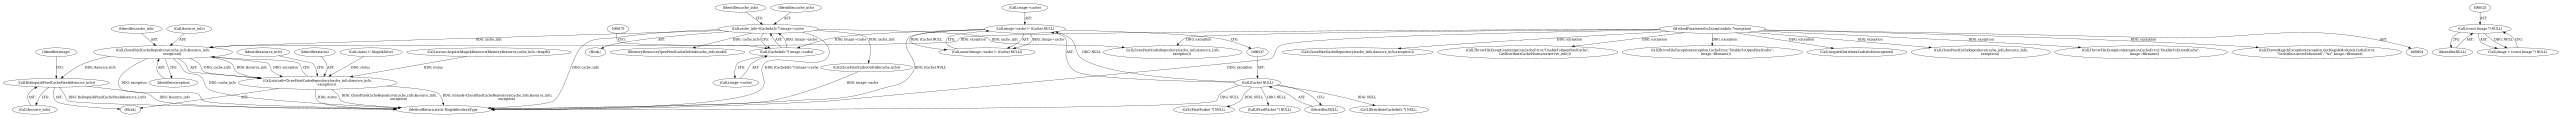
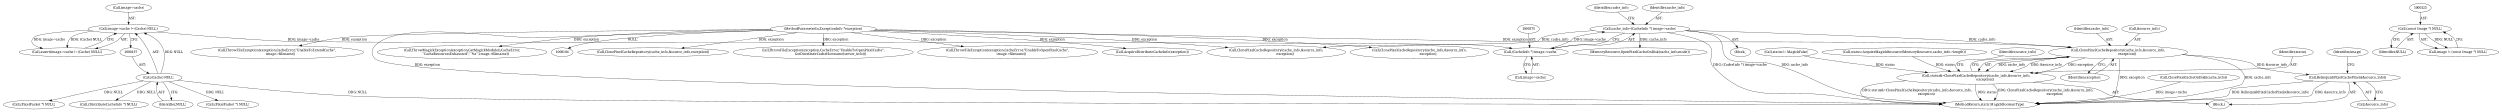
  digraph {
    fontname="Noto Serif"
    node [fontname="Noto Serif"]
    edge [fontname="Noto Serif"]
    n1 [label="(Call,ClonePixelCacheRepository(cache_info,&source_info,\n                    exception))"]
    n2 [label="(Call,status&=ClonePixelCacheRepository(cache_info,&source_info,\n                    exception))"]
    n3 [label="(Call,RelinquishPixelCachePixels(&source_info))"]
    n4 [label="(Identifier,exception)"]
    n5 [label="(MethodReturn,static MagickBooleanType)"]
    n6 [label="(Block,)"]
    n7 [label="(Call,&source_info)"]
    n8 [label="(Call,cache_info=(CacheInfo *) image->cache)"]
    n9 [label="(Call,(CacheInfo *) image->cache)"]
    n10 [label="(Block,)"]
    n11 [label="(Call,ClosePixelCacheOnDisk(cache_info))"]
    n12 [label="(Call,ClonePixelCacheRepository(cache_info,&source_info,\n                    exception))"]
    n13 [label="(MemoryResource,OpenPixelCacheOnDisk(cache_info,mode))"]
    n14 [label="(Call,image->cache)"]
    n15 [label="(Call,image->cache != (Cache) NULL)"]
    n16 [label="(Call,assert(image->cache != (Cache) NULL))"]
    1000137
    n18 [label="(Call,(Cache) NULL)"]
    n19 [label="(Identifier,NULL)"]
    n20 [label="(Call,(PixelPacket *) NULL)"]
    n21 [label="(Call,(PixelPacket *) NULL)"]
    n22 [label="(Call,(DistributeCacheInfo *) NULL)"]
    n23 [label="(Call,(const Image *) NULL)"]
    n24 [label="(Identifier,NULL)"]
    n25 [label="(Call,image != (const Image *) NULL)"]
    n26 [label="(MethodParameterIn,ExceptionInfo *exception)"]
    n27 [label="(Call,ClonePixelCacheRepository(cache_info,&source_info,exception))"]
    n28 [label="(Call,ThrowFileException(exception,CacheError,\"UnableToOpenPixelCache\",\n                GetDistributeCacheHostname(server_info)))"]
    n29 [label="(Call,ThrowFileException(exception,CacheError,\"UnableToOpenPixelCache\",\n        image->filename))"]
    n30 [label="(Call,AcquireDistributeCacheInfo(exception))"]
    n31 [label="(Call,ClonePixelCacheRepository(cache_info,&source_info,\n                    exception))"]
    n32 [label="(Call,ThrowFileException(exception,CacheError,\"UnableToExtendCache\",\n        image->filename))"]
    n33 [label="(Call,ThrowMagickException(exception,GetMagickModule(),CacheError,\n        \"CacheResourcesExhausted\",\"`%s'\",image->filename))"]
    1000104
    n35 [label="(Identifier,cache_info)"]
    n36 [label="(Call,status != MagickFalse)"]
    n37 [label="(Identifier,image)"]
    n38 [label="(Identifier,cache_info)"]
    n39 [label="(Call,image->cache)"]
    n40 [label="(Call,status=AcquireMagickResource(MemoryResource,cache_info->length))"]
    n41 [label="(Identifier,source_info)"]
    n42 [label="(Identifier,cache_info)"]
    n43 [label="(Identifier,status)"]
    n44 [label="(Call,&source_info)"]
    1000175
    1000123
    n1 -> n2 [label="AST: "]
    n1 -> n2 [label="DDG: cache_info"]
    n1 -> n2 [label="DDG: &source_info"]
    n1 -> n2 [label="DDG: exception"]
    n1 -> n3 [label="DDG: &source_info"]
    n1 -> n4 [label="CFG: "]
    n1 -> n5 [label="DDG: exception"]
    n1 -> n5 [label="DDG: cache_info"]
    n2 -> n1 [label="CFG: "]
    n2 -> n5 [label="DDG: status&=ClonePixelCacheRepository(cache_info,&source_info,\n                    exception)"]
    n2 -> n5 [label="DDG: status"]
    n2 -> n5 [label="DDG: ClonePixelCacheRepository(cache_info,&source_info,\n                    exception)"]
    n2 -> n6 [label="AST: "]
    n3 -> n5 [label="DDG: &source_info"]
    n3 -> n5 [label="DDG: RelinquishPixelCachePixels(&source_info)"]
    n3 -> n6 [label="AST: "]
    n3 -> n7 [label="CFG: "]
    n4 -> n1 [label="AST: "]
    n7 -> n3 [label="AST: "]
    n8 -> n1 [label="DDG: cache_info"]
    n8 -> n5 [label="DDG: cache_info"]
    n8 -> n5 [label="DDG: (CacheInfo *) image->cache"]
    n8 -> n9 [label="CFG: "]
    n8 -> n10 [label="AST: "]
-   n8 -> n11 [label="DDG: cache_info"]
    n8 -> n12 [label="DDG: cache_info"]
    n8 -> n13 [label="DDG: cache_info"]
    n9 -> n8 [label="AST: "]
    n9 -> n8 [label="DDG: image->cache"]
    n9 -> n14 [label="CFG: "]
    n11 -> n5 [label="DDG: image->cache"]
    n14 -> n9 [label="AST: "]
-   n15 -> n5 [label="DDG: (Cache) NULL"]
    n15 -> n9 [label="DDG: image->cache"]
    n15 -> n16 [label="AST: "]
    n15 -> n16 [label="DDG: image->cache"]
    n15 -> n16 [label="DDG: (Cache) NULL"]
    n15 -> 1000137 [label="CFG: "]
    n16 -> n15 [label="CFG: "]
    1000137 -> n18 [label="AST: "]
    n18 -> n5 [label="DDG: NULL"]
    n18 -> n15 [label="AST: "]
    n18 -> n15 [label="DDG: NULL"]
    n18 -> n19 [label="CFG: "]
    n18 -> n20 [label="DDG: NULL"]
    n18 -> n21 [label="DDG: NULL"]
    n18 -> n22 [label="DDG: NULL"]
    n19 -> n18 [label="AST: "]
    n23 -> n24 [label="CFG: "]
    n23 -> n25 [label="AST: "]
    n23 -> n25 [label="DDG: NULL"]
    n24 -> n23 [label="AST: "]
    n25 -> n23 [label="CFG: "]
    n26 -> n1 [label="DDG: exception"]
    n26 -> n5 [label="DDG: exception"]
    n26 -> n12 [label="DDG: exception"]
    n26 -> n27 [label="DDG: exception"]
    n26 -> n28 [label="DDG: exception"]
    n26 -> n29 [label="DDG: exception"]
    n26 -> n30 [label="DDG: exception"]
    n26 -> n31 [label="DDG: exception"]
    n26 -> n32 [label="DDG: exception"]
    n26 -> n33 [label="DDG: exception"]
-   n26 -> 1000104 [label="AST: "]
+   n26 -> 1000104 [label="NULL: "]
    n35 -> n8 [label="AST: "]
    n36 -> n2 [label="DDG: status"]
    n37 -> n3 [label="CFG: "]
    n38 -> n1 [label="AST: "]
    n39 -> n15 [label="AST: "]
    n40 -> n2 [label="DDG: status"]
    n41 -> n2 [label="CFG: "]
    n42 -> n8 [label="CFG: "]
    n43 -> n2 [label="AST: "]
    n44 -> n1 [label="AST: "]
-   1000175 -> n9 [label="CFG: "]
+   1000175 -> n9 [label="AST: "]
    1000123 -> n23 [label="AST: "]
  }
